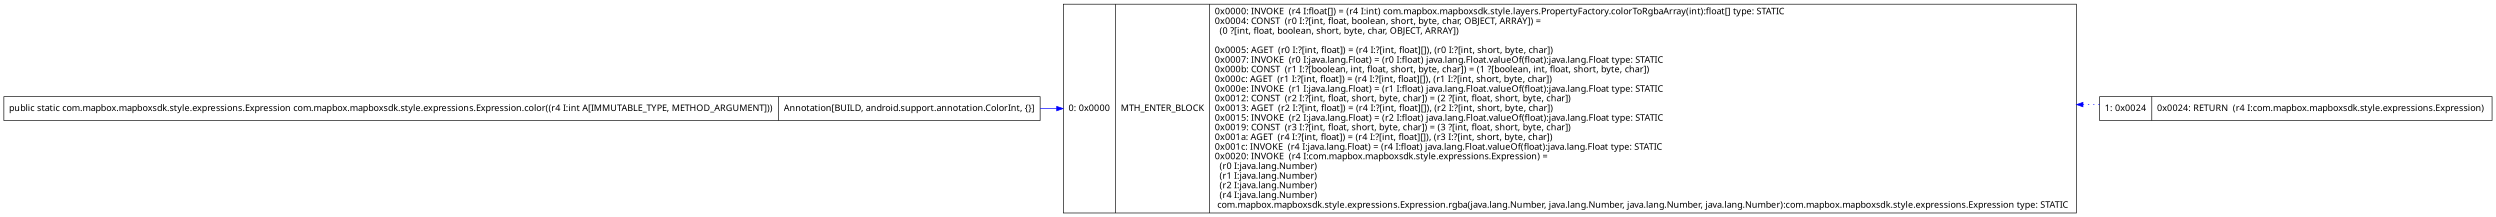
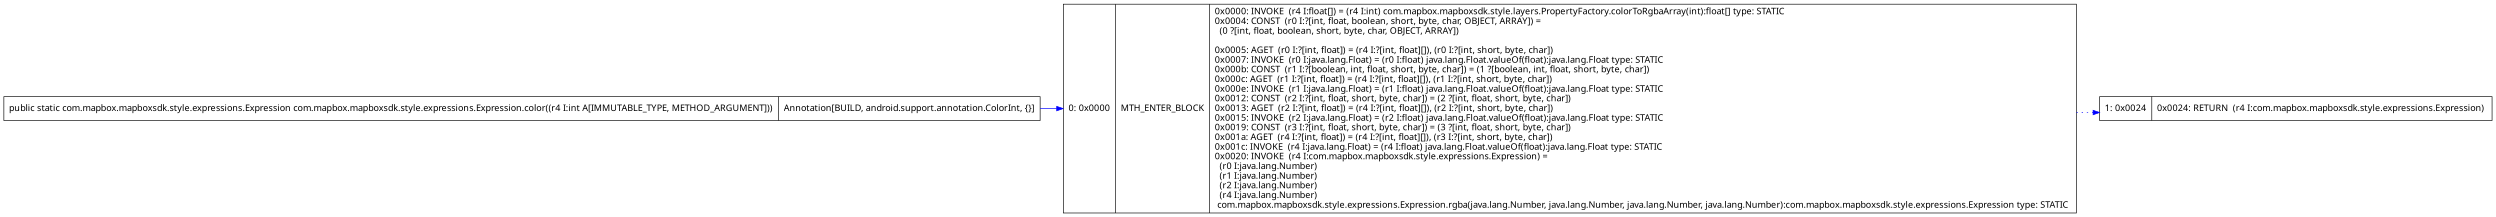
  digraph {
    rankdir=LR
    fontname="Noto Sans"
    node [shape=record fontname="Noto Sans"]
    edge [color=blue fontname="Noto Sans"]
    n1 [label="{0\:\ 0x0000|MTH_ENTER_BLOCK\l|0x0000: INVOKE  (r4 I:float[]) = (r4 I:int) com.mapbox.mapboxsdk.style.layers.PropertyFactory.colorToRgbaArray(int):float[] type: STATIC \l0x0004: CONST  (r0 I:?[int, float, boolean, short, byte, char, OBJECT, ARRAY]) = \l  (0 ?[int, float, boolean, short, byte, char, OBJECT, ARRAY])\l \l0x0005: AGET  (r0 I:?[int, float]) = (r4 I:?[int, float][]), (r0 I:?[int, short, byte, char]) \l0x0007: INVOKE  (r0 I:java.lang.Float) = (r0 I:float) java.lang.Float.valueOf(float):java.lang.Float type: STATIC \l0x000b: CONST  (r1 I:?[boolean, int, float, short, byte, char]) = (1 ?[boolean, int, float, short, byte, char]) \l0x000c: AGET  (r1 I:?[int, float]) = (r4 I:?[int, float][]), (r1 I:?[int, short, byte, char]) \l0x000e: INVOKE  (r1 I:java.lang.Float) = (r1 I:float) java.lang.Float.valueOf(float):java.lang.Float type: STATIC \l0x0012: CONST  (r2 I:?[int, float, short, byte, char]) = (2 ?[int, float, short, byte, char]) \l0x0013: AGET  (r2 I:?[int, float]) = (r4 I:?[int, float][]), (r2 I:?[int, short, byte, char]) \l0x0015: INVOKE  (r2 I:java.lang.Float) = (r2 I:float) java.lang.Float.valueOf(float):java.lang.Float type: STATIC \l0x0019: CONST  (r3 I:?[int, float, short, byte, char]) = (3 ?[int, float, short, byte, char]) \l0x001a: AGET  (r4 I:?[int, float]) = (r4 I:?[int, float][]), (r3 I:?[int, short, byte, char]) \l0x001c: INVOKE  (r4 I:java.lang.Float) = (r4 I:float) java.lang.Float.valueOf(float):java.lang.Float type: STATIC \l0x0020: INVOKE  (r4 I:com.mapbox.mapboxsdk.style.expressions.Expression) = \l  (r0 I:java.lang.Number)\l  (r1 I:java.lang.Number)\l  (r2 I:java.lang.Number)\l  (r4 I:java.lang.Number)\l com.mapbox.mapboxsdk.style.expressions.Expression.rgba(java.lang.Number, java.lang.Number, java.lang.Number, java.lang.Number):com.mapbox.mapboxsdk.style.expressions.Expression type: STATIC \l}"]
    n2 [label="{1\:\ 0x0024|0x0024: RETURN  (r4 I:com.mapbox.mapboxsdk.style.expressions.Expression) \l}"]
    n3 [label="{public static com.mapbox.mapboxsdk.style.expressions.Expression com.mapbox.mapboxsdk.style.expressions.Expression.color((r4 I:int A[IMMUTABLE_TYPE, METHOD_ARGUMENT]))  | Annotation[BUILD, android.support.annotation.ColorInt, \{\}]\l}"]
-   n2 -> n1 [style=dotted]
+   n1 -> n2 [style=dotted]
    n3 -> n1 [style=solid]
  }
